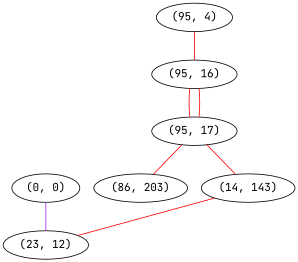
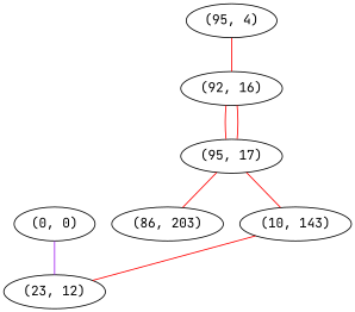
  graph {
    fontname="JetBrains Mono"
    node [fontname="JetBrains Mono"]
    edge [color=red fontname="JetBrains Mono" weight=1]
    "(0, 0)"
    "(23, 12)"
    n3 [label="(95, 4)"]
-   "(95, 16)"
+   "(95, 16)" [label="(92, 16)"]
    "(95, 17)"
    n6 [label="(86, 203)"]
-   "(10, 143)" [label="(14, 143)"]
+   "(10, 143)"
    "(0, 0)" -- "(23, 12)" [color=purple weight=4]
    n3 -- "(95, 16)"
    "(95, 16)" -- "(95, 17)"
    "(95, 16)" -- "(95, 17)"
    "(95, 17)" -- n6
    "(95, 17)" -- "(10, 143)"
    "(10, 143)" -- "(23, 12)"
  }
